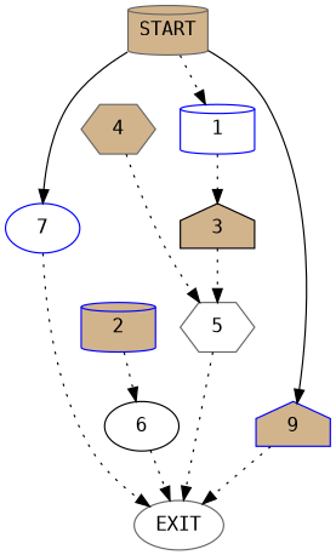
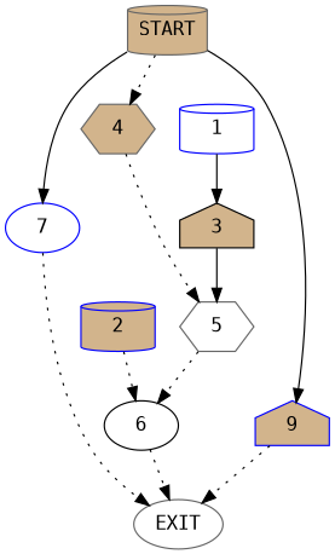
  digraph {
    fontname="DejaVu Sans Mono"
    node [color=gray40 fillcolor=tan fontname="DejaVu Sans Mono" shape=cylinder style=filled]
    edge [fontname="DejaVu Sans Mono" style=dotted]
    n1 [label=START]
    1 [color=blue fillcolor=white]
    7 [color=blue fillcolor=white shape=ellipse]
    n4 [color=blue label=9 shape=house]
    3 [color=black shape=house]
    n6 [fillcolor=white label=EXIT shape=ellipse]
    2 [color=blue]
    6 [color=black fillcolor=white shape=ellipse]
    5 [fillcolor=white shape=hexagon]
    4 [shape=hexagon]
-   n1 -> 1
+   n1 -> 4
    n1 -> 7 [style=solid]
    n1 -> n4 [style=solid]
-   1 -> 3
+   1 -> 3 [style=solid]
    7 -> n6
    n4 -> n6
-   3 -> 5
+   3 -> 5 [style=solid]
    2 -> 6
    6 -> n6
-   5 -> n6
+   5 -> 6
    4 -> 5
  }
